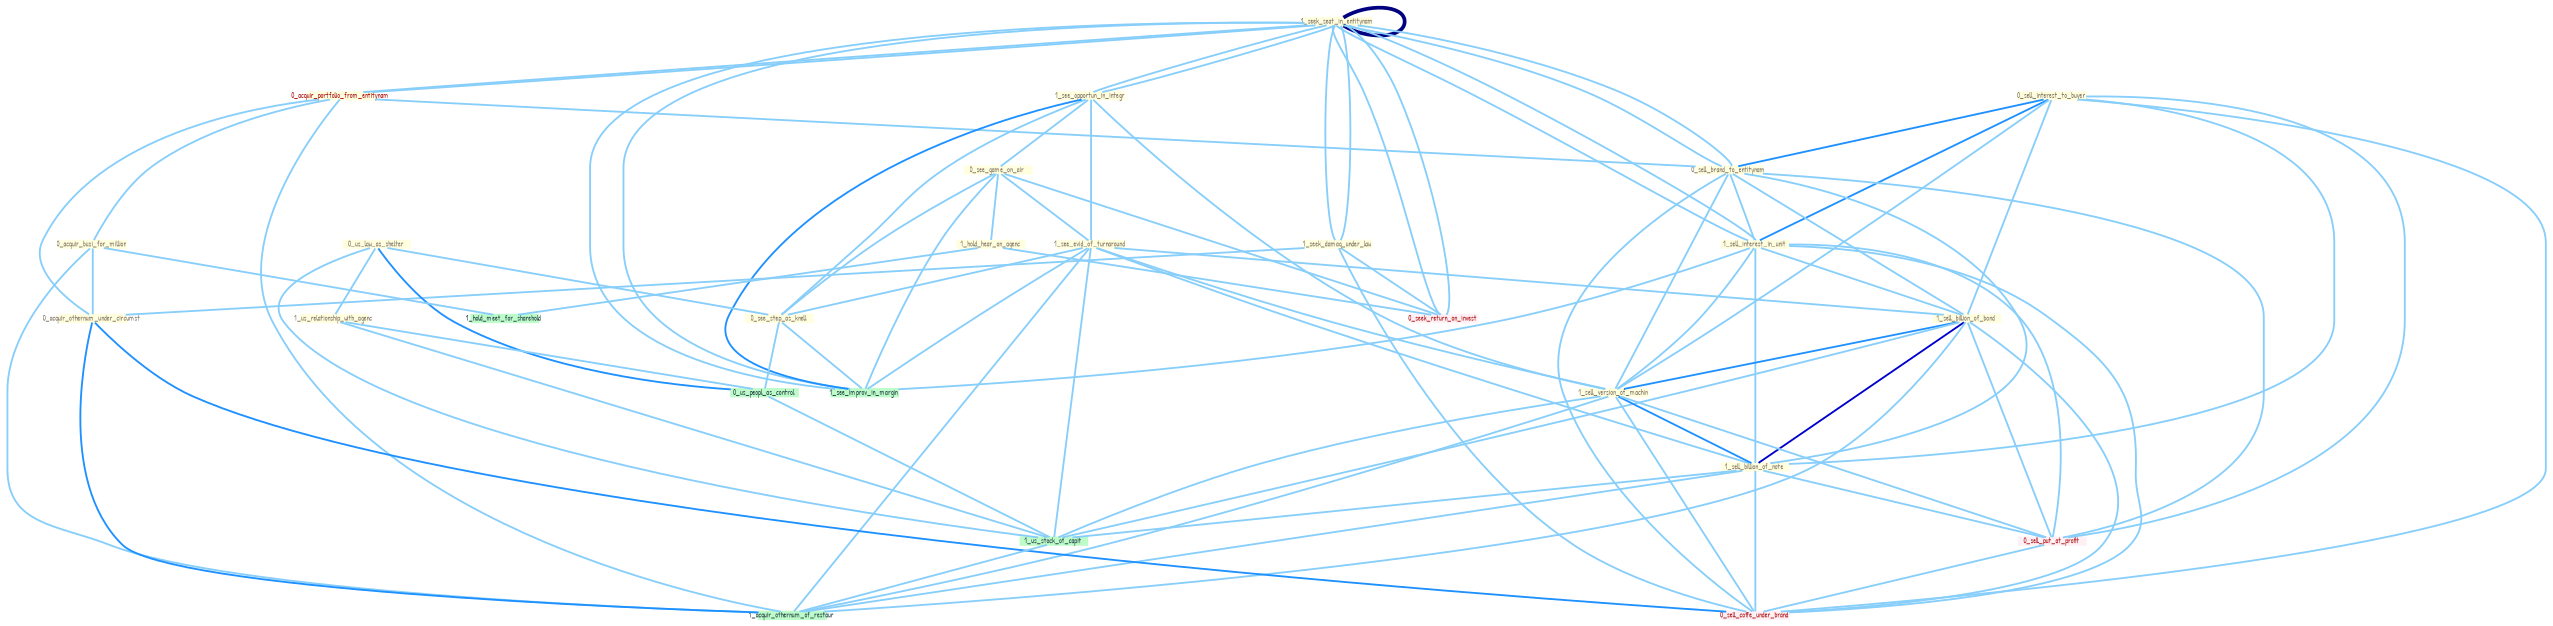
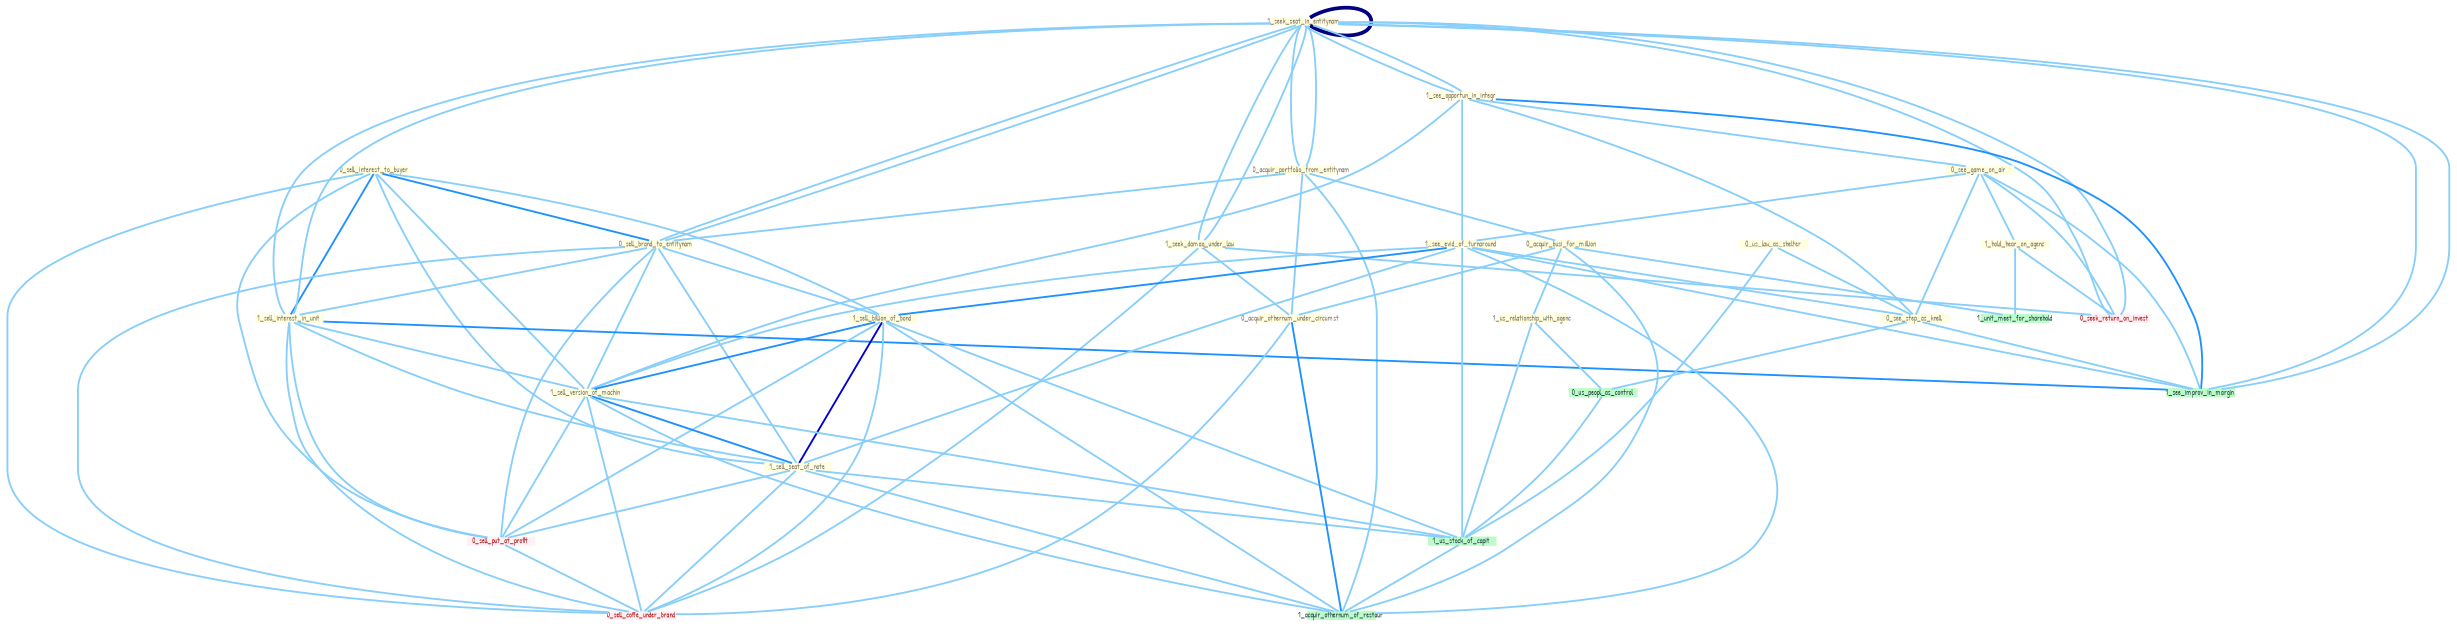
  graph {
    fontname="Patrick Hand"
    node [color="#ffffe0" fixedsize=true fontcolor="#8b7d6b" fontname="Patrick Hand" fontsize=4 shape=polygon style=filled]
    edge [color="#87cefa" fontname="Patrick Hand" w=1]
    "1_seek_seat_in_entitynam " [height=.06 width=.5]
-   "0_acquir_portfolio_from_entitynam " [fontcolor="#b22222" height=.06 width=.5]
+   "0_acquir_portfolio_from_entitynam " [height=.06 width=.5]
    "0_sell_interest_to_buyer " [height=.06 width=.5]
    "1_see_opportun_in_integr " [height=.06 width=.5]
    "0_sell_brand_to_entitynam " [height=.06 width=.5]
    "0_see_game_on_air " [height=.06 width=.5]
    "1_seek_damag_under_law " [height=.06 width=.5]
    "1_sell_interest_in_unit " [height=.06 width=.5]
    "0_us_law_as_shelter " [height=.06 width=.5]
    "1_see_evid_of_turnaround " [height=.06 width=.5]
    "0_see_step_as_knell " [height=.06 width=.5]
    "1_sell_billion_of_bond " [height=.06 width=.5]
    "1_sell_version_of_machin " [height=.06 width=.5]
    "0_acquir_busi_for_million " [height=.06 width=.5]
-   "1_sell_billion_of_note " [height=.06 width=.5]
+   "1_sell_billion_of_note " [height=.06 width=.5 label="1_sell_seat_of_note"]
    "0_acquir_othernum_under_circumst " [height=.06 width=.5]
    "1_us_relationship_with_agenc " [height=.06 width=.5]
    n18 [height=.06 label="1_hold_hear_on_agenc" width=.5]
    "0_sell_put_at_profit " [color="#fff0f5" fontcolor="#b22222" height=.06 width=.5]
    "0_seek_return_on_invest " [color="#fff0f5" fontcolor="#b22222" height=.06 width=.5]
    "0_sell_coffe_under_brand " [color="#fff0f5" fontcolor="#b22222" height=.06 width=.5]
    "1_see_improv_in_margin " [color="#BDFCC9" fontcolor="#2f4f4f" height=.06 width=.5]
    "1_acquir_othernum_of_restaur " [color="#BDFCC9" fontcolor="#2f4f4f" height=.06 width=.5]
    "0_us_peopl_as_control " [color="#BDFCC9" fontcolor="#2f4f4f" height=.06 width=.5]
    "1_us_stock_of_capit " [color="#BDFCC9" fontcolor="#2f4f4f" height=.06 width=.5]
-   "1_hold_meet_for_sharehold " [color="#BDFCC9" fontcolor="#2f4f4f" height=.06 width=.5]
+   "1_hold_meet_for_sharehold " [color="#BDFCC9" fontcolor="#2f4f4f" height=.06 width=.5 label="1_unit_meet_for_sharehold"]
    subgraph sub_1 {
      "1_seek_seat_in_entitynam "
      "0_acquir_portfolio_from_entitynam "
      "0_sell_interest_to_buyer "
      "1_see_opportun_in_integr "
      "0_sell_brand_to_entitynam "
      "0_see_game_on_air "
      "1_seek_damag_under_law "
      "1_sell_interest_in_unit "
      "0_us_law_as_shelter "
      "1_see_evid_of_turnaround "
      "0_see_step_as_knell "
      "1_sell_billion_of_bond "
      "1_sell_version_of_machin "
      "0_acquir_busi_for_million "
      "1_sell_billion_of_note "
      "0_acquir_othernum_under_circumst "
      "1_us_relationship_with_agenc "
      n18
    }
    subgraph sub_2 {
      "0_sell_put_at_profit "
      "0_seek_return_on_invest "
      "0_sell_coffe_under_brand "
    }
    "1_seek_seat_in_entitynam " -- "1_seek_seat_in_entitynam " [color="#000080" style=bold w=4]
    "1_seek_seat_in_entitynam " -- "0_acquir_portfolio_from_entitynam "
    "1_seek_seat_in_entitynam " -- "1_see_opportun_in_integr "
    "1_seek_seat_in_entitynam " -- "0_sell_brand_to_entitynam "
    "1_seek_seat_in_entitynam " -- "1_seek_damag_under_law "
    "1_seek_seat_in_entitynam " -- "1_sell_interest_in_unit "
    "1_seek_seat_in_entitynam " -- "0_seek_return_on_invest "
    "1_seek_seat_in_entitynam " -- "0_seek_return_on_invest "
    "1_seek_seat_in_entitynam " -- "1_see_improv_in_margin "
    "1_seek_seat_in_entitynam " -- "1_see_improv_in_margin "
    "0_acquir_portfolio_from_entitynam " -- "1_seek_seat_in_entitynam "
    "0_acquir_portfolio_from_entitynam " -- "0_sell_brand_to_entitynam "
    "0_acquir_portfolio_from_entitynam " -- "0_acquir_busi_for_million "
    "0_acquir_portfolio_from_entitynam " -- "0_acquir_othernum_under_circumst "
    "0_acquir_portfolio_from_entitynam " -- "1_acquir_othernum_of_restaur "
    "0_sell_interest_to_buyer " -- "0_sell_brand_to_entitynam " [color="#1e90ff" w=2]
    "0_sell_interest_to_buyer " -- "1_sell_interest_in_unit " [color="#1e90ff" w=2]
    "0_sell_interest_to_buyer " -- "1_sell_billion_of_bond "
    "0_sell_interest_to_buyer " -- "1_sell_version_of_machin "
    "0_sell_interest_to_buyer " -- "1_sell_billion_of_note "
    "0_sell_interest_to_buyer " -- "0_sell_put_at_profit "
    "0_sell_interest_to_buyer " -- "0_sell_coffe_under_brand "
    "1_see_opportun_in_integr " -- "1_seek_seat_in_entitynam "
    "1_see_opportun_in_integr " -- "0_see_game_on_air "
    "1_see_opportun_in_integr " -- "1_see_evid_of_turnaround "
    "1_see_opportun_in_integr " -- "0_see_step_as_knell "
    "1_see_opportun_in_integr " -- "1_sell_version_of_machin "
    "1_see_opportun_in_integr " -- "1_see_improv_in_margin " [color="#1e90ff" w=2]
    "0_sell_brand_to_entitynam " -- "1_seek_seat_in_entitynam "
    "0_sell_brand_to_entitynam " -- "1_sell_interest_in_unit "
    "0_sell_brand_to_entitynam " -- "1_sell_billion_of_bond "
    "0_sell_brand_to_entitynam " -- "1_sell_version_of_machin "
    "0_sell_brand_to_entitynam " -- "1_sell_billion_of_note "
    "0_sell_brand_to_entitynam " -- "0_sell_put_at_profit "
    "0_sell_brand_to_entitynam " -- "0_sell_coffe_under_brand "
    "0_see_game_on_air " -- "1_see_evid_of_turnaround "
    "0_see_game_on_air " -- "0_see_step_as_knell "
    "0_see_game_on_air " -- n18
    "0_see_game_on_air " -- "0_seek_return_on_invest "
    "0_see_game_on_air " -- "1_see_improv_in_margin "
    "1_seek_damag_under_law " -- "1_seek_seat_in_entitynam "
    "1_seek_damag_under_law " -- "0_acquir_othernum_under_circumst "
    "1_seek_damag_under_law " -- "0_seek_return_on_invest "
    "1_seek_damag_under_law " -- "0_sell_coffe_under_brand "
    "1_sell_interest_in_unit " -- "1_seek_seat_in_entitynam "
-   "1_sell_interest_in_unit " -- "1_sell_billion_of_bond "
    "1_sell_interest_in_unit " -- "1_sell_version_of_machin "
    "1_sell_interest_in_unit " -- "1_sell_billion_of_note "
    "1_sell_interest_in_unit " -- "0_sell_put_at_profit "
    "1_sell_interest_in_unit " -- "0_sell_coffe_under_brand "
-   "1_sell_interest_in_unit " -- "1_see_improv_in_margin "
+   "1_sell_interest_in_unit " -- "1_see_improv_in_margin " [color="#1e90ff"]
    "0_us_law_as_shelter " -- "0_see_step_as_knell "
-   "0_us_law_as_shelter " -- "1_us_relationship_with_agenc "
-   "0_us_law_as_shelter " -- "0_us_peopl_as_control " [color="#1e90ff" w=2]
+   "0_acquir_busi_for_million " -- "1_us_relationship_with_agenc "
    "0_us_law_as_shelter " -- "1_us_stock_of_capit "
    "1_see_evid_of_turnaround " -- "0_see_step_as_knell "
-   "1_see_evid_of_turnaround " -- "1_sell_billion_of_bond "
+   "1_see_evid_of_turnaround " -- "1_sell_billion_of_bond " [color="#1e90ff"]
    "1_see_evid_of_turnaround " -- "1_sell_version_of_machin "
    "1_see_evid_of_turnaround " -- "1_sell_billion_of_note "
    "1_see_evid_of_turnaround " -- "1_see_improv_in_margin "
    "1_see_evid_of_turnaround " -- "1_acquir_othernum_of_restaur "
    "1_see_evid_of_turnaround " -- "1_us_stock_of_capit "
    "0_see_step_as_knell " -- "1_see_improv_in_margin "
    "0_see_step_as_knell " -- "0_us_peopl_as_control "
    "1_sell_billion_of_bond " -- "1_sell_version_of_machin " [color="#1e90ff" w=2]
    "1_sell_billion_of_bond " -- "1_sell_billion_of_note " [color="#0000cd" w=3]
    "1_sell_billion_of_bond " -- "0_sell_put_at_profit "
    "1_sell_billion_of_bond " -- "0_sell_coffe_under_brand "
    "1_sell_billion_of_bond " -- "1_acquir_othernum_of_restaur "
    "1_sell_billion_of_bond " -- "1_us_stock_of_capit "
    "1_sell_version_of_machin " -- "1_sell_billion_of_note " [color="#1e90ff" w=2]
    "1_sell_version_of_machin " -- "0_sell_put_at_profit "
    "1_sell_version_of_machin " -- "0_sell_coffe_under_brand "
    "1_sell_version_of_machin " -- "1_acquir_othernum_of_restaur "
    "1_sell_version_of_machin " -- "1_us_stock_of_capit "
    "0_acquir_busi_for_million " -- "0_acquir_othernum_under_circumst "
    "0_acquir_busi_for_million " -- "1_acquir_othernum_of_restaur "
    "0_acquir_busi_for_million " -- "1_hold_meet_for_sharehold "
    "1_sell_billion_of_note " -- "0_sell_put_at_profit "
    "1_sell_billion_of_note " -- "0_sell_coffe_under_brand "
    "1_sell_billion_of_note " -- "1_acquir_othernum_of_restaur "
    "1_sell_billion_of_note " -- "1_us_stock_of_capit "
-   "0_acquir_othernum_under_circumst " -- "0_sell_coffe_under_brand " [color="#1e90ff"]
+   "0_acquir_othernum_under_circumst " -- "0_sell_coffe_under_brand "
    "0_acquir_othernum_under_circumst " -- "1_acquir_othernum_of_restaur " [color="#1e90ff" w=2]
    "1_us_relationship_with_agenc " -- "0_us_peopl_as_control "
    "1_us_relationship_with_agenc " -- "1_us_stock_of_capit "
    n18 -- "0_seek_return_on_invest "
    n18 -- "1_hold_meet_for_sharehold "
    "0_sell_put_at_profit " -- "0_sell_coffe_under_brand "
    "0_us_peopl_as_control " -- "1_us_stock_of_capit "
    "1_us_stock_of_capit " -- "1_acquir_othernum_of_restaur "
  }
